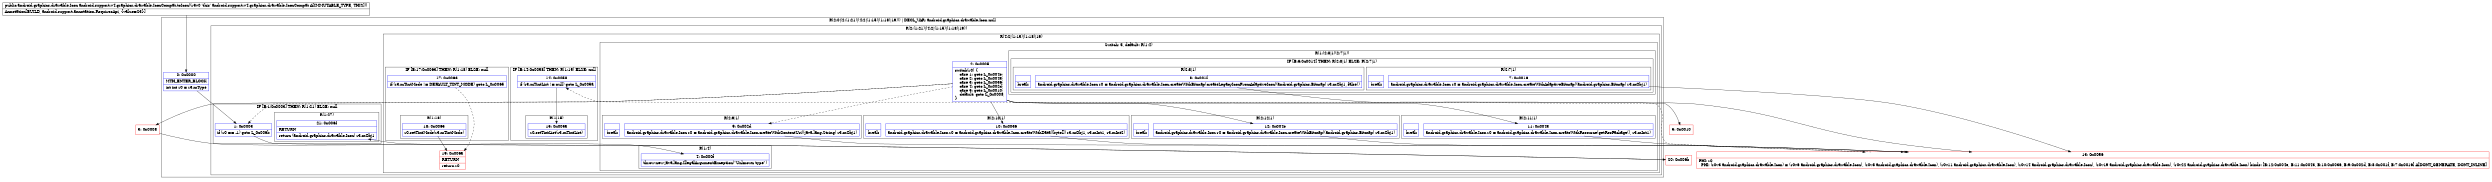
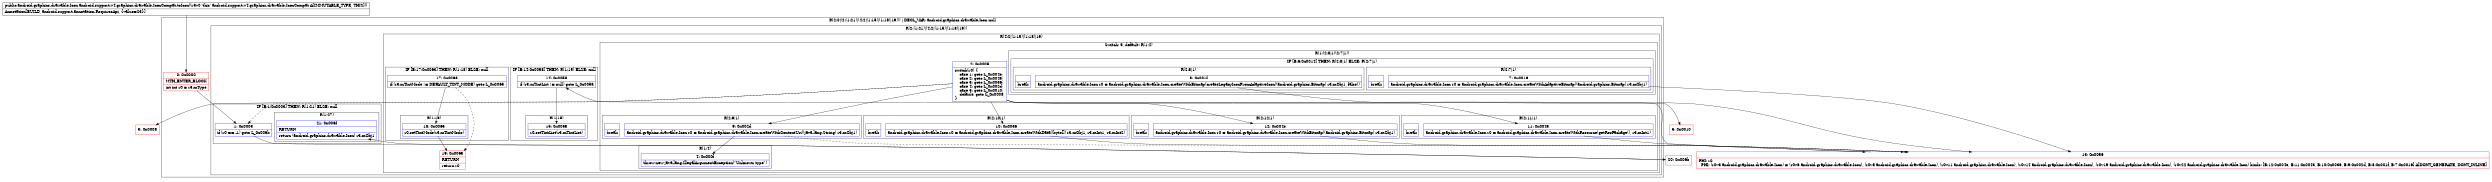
  digraph {
    node [color=blue shape=record]
    n1 [label="{21\:\ 0x006f|RETURN\l|return (android.graphics.drawable.Icon) r3.mObj1\l}"]
    n2 [label="{1\:\ 0x0003|if (r0 == \-1) goto L_0x006b\l}"]
    n3 [label="{12\:\ 0x004e|android.graphics.drawable.Icon r0 = android.graphics.drawable.Icon.createWithBitmap((android.graphics.Bitmap) r3.mObj1)\l}"]
    n4 [label="{|break\l}"]
    n5 [label="{11\:\ 0x0043|android.graphics.drawable.Icon r0 = android.graphics.drawable.Icon.createWithResource(getResPackage(), r3.mInt1)\l}"]
    n6 [label="{|break\l}"]
    n7 [label="{10\:\ 0x0036|android.graphics.drawable.Icon r0 = android.graphics.drawable.Icon.createWithData((byte[]) r3.mObj1, r3.mInt1, r3.mInt2)\l}"]
    n8 [label="{|break\l}"]
    n9 [label="{9\:\ 0x002d|android.graphics.drawable.Icon r0 = android.graphics.drawable.Icon.createWithContentUri((java.lang.String) r3.mObj1)\l}"]
    n10 [label="{|break\l}"]
    n11 [label="{8\:\ 0x001f|android.graphics.drawable.Icon r0 = android.graphics.drawable.Icon.createWithBitmap(createLegacyIconFromAdaptiveIcon((android.graphics.Bitmap) r3.mObj1, false))\l}"]
    n12 [label="{|break\l}"]
    n13 [label="{7\:\ 0x0016|android.graphics.drawable.Icon r0 = android.graphics.drawable.Icon.createWithAdaptiveBitmap((android.graphics.Bitmap) r3.mObj1)\l}"]
    n14 [label="{|break\l}"]
    n15 [label="{4\:\ 0x000f|throw new java.lang.IllegalArgumentException(\"Unknown type\")\l}"]
    n16 [label="{2\:\ 0x0005|switch(r0) \{\l    case 1: goto L_0x004e;\l    case 2: goto L_0x0043;\l    case 3: goto L_0x0036;\l    case 4: goto L_0x002d;\l    case 5: goto L_0x0010;\l    default: goto L_0x0008;\l\}\l}"]
    n17 [label="{15\:\ 0x005a|r0.setTintList(r3.mTintList)\l}"]
    n18 [label="{14\:\ 0x0058|if (r3.mTintList != null) goto L_0x005a\l}"]
    n19 [label="{18\:\ 0x0065|r0.setTintMode(r3.mTintMode)\l}"]
    n20 [label="{17\:\ 0x0063|if (r3.mTintMode != DEFAULT_TINT_MODE) goto L_0x0065\l}"]
    n21 [color=red label="{19\:\ 0x006a|RETURN\l|return r0\l}"]
-   n22 [label="{0\:\ 0x0000|MTH_ENTER_BLOCK\l|int int r0 = r3.mType\l}"]
+   n22 [color=red label="{0\:\ 0x0000|MTH_ENTER_BLOCK\l|int int r0 = r3.mType\l}"]
    n23 [color=red label="{20\:\ 0x006b}"]
    n24 [color=red label="{13\:\ 0x0056|PHI: r0 \l  PHI: (r0v3 android.graphics.drawable.Icon) = (r0v6 android.graphics.drawable.Icon), (r0v8 android.graphics.drawable.Icon), (r0v11 android.graphics.drawable.Icon), (r0v14 android.graphics.drawable.Icon), (r0v19 android.graphics.drawable.Icon), (r0v22 android.graphics.drawable.Icon) binds: [B:12:0x004e, B:11:0x0043, B:10:0x0036, B:9:0x002d, B:8:0x001f, B:7:0x0016] A[DONT_GENERATE, DONT_INLINE]\l}"]
    n25 [color=red label="{3\:\ 0x0008}"]
    n26 [color=red label="{5\:\ 0x0010}"]
    n27 [label="{public android.graphics.drawable.Icon android.support.v4.graphics.drawable.IconCompat.toIcon((r3v0 'this' android.support.v4.graphics.drawable.IconCompat A[IMMUTABLE_TYPE, THIS]))  | Annotation[BUILD, android.support.annotation.RequiresApi, \{value=23\}]\l}" color=""]
    subgraph cluster_1 {
      label="R(2:0|(2:(1:21)|(4:2|(1:15)|(1:18)|19))) | DECL_VAR: android.graphics.drawable.Icon null\l"
      n22
      subgraph cluster_2 {
        label="R(2:(1:21)|(4:2|(1:15)|(1:18)|19))"
        subgraph cluster_3 {
          label="IF [B:1:0x0003] THEN: R(1:21) ELSE: null"
          n2
          subgraph cluster_4 {
            label="R(1:27)"
            n1
          }
        }
        subgraph cluster_5 {
          label="R(4:2|(1:15)|(1:18)|19)"
          n21
          subgraph cluster_6 {
            label="Switch: 5, default: R(1:4)"
            n16
            subgraph cluster_7 {
              label="R(2:12|1)"
              n3
              n4
            }
            subgraph cluster_8 {
              label="R(2:11|1)"
              n5
              n6
            }
            subgraph cluster_9 {
              label="R(2:10|1)"
              n7
              n8
            }
            subgraph cluster_10 {
              label="R(2:9|1)"
              n9
              n10
            }
            subgraph cluster_11 {
              label="R(1:(2:8|1)(2:7|1))"
              subgraph cluster_12 {
                label="IF [B:6:0x0014] THEN: R(2:8|1) ELSE: R(2:7|1)"
                subgraph cluster_13 {
                  label="R(2:8|1)"
                  n11
                  n12
                }
                subgraph cluster_14 {
                  label="R(2:7|1)"
                  n13
                  n14
                }
              }
            }
            subgraph cluster_15 {
              label="R(1:4)"
              n15
            }
          }
          subgraph cluster_16 {
            label="IF [B:14:0x0058] THEN: R(1:15) ELSE: null"
            n18
            subgraph cluster_17 {
              label="R(1:15)"
              n17
            }
          }
          subgraph cluster_18 {
            label="IF [B:17:0x0063] THEN: R(1:18) ELSE: null"
            n20
            subgraph cluster_19 {
              label="R(1:18)"
              n19
            }
          }
        }
      }
    }
    n2 -> n23
    n3 -> n24
    n5 -> n24
    n7 -> n24
-   n9 -> n24
+   n9 -> n24 [style=dashed]
    n11 -> n24
    n13 -> n24
    n16 -> n2 [style=dashed]
    n16 -> n3
    n16 -> n5
    n16 -> n7
-   n16 -> n9 [style=dashed]
+   n16 -> n9
    n16 -> n25
    n16 -> n26
    n18 -> n17
    n19 -> n21
+   n20 -> n19
    n20 -> n21 [style=dashed]
    n22 -> n2
    n23 -> n1
-   n24 -> n18 [style=dashed]
-   n25 -> n15
+   n24 -> n18
+   n9 -> n15
    n27 -> n22
  }
